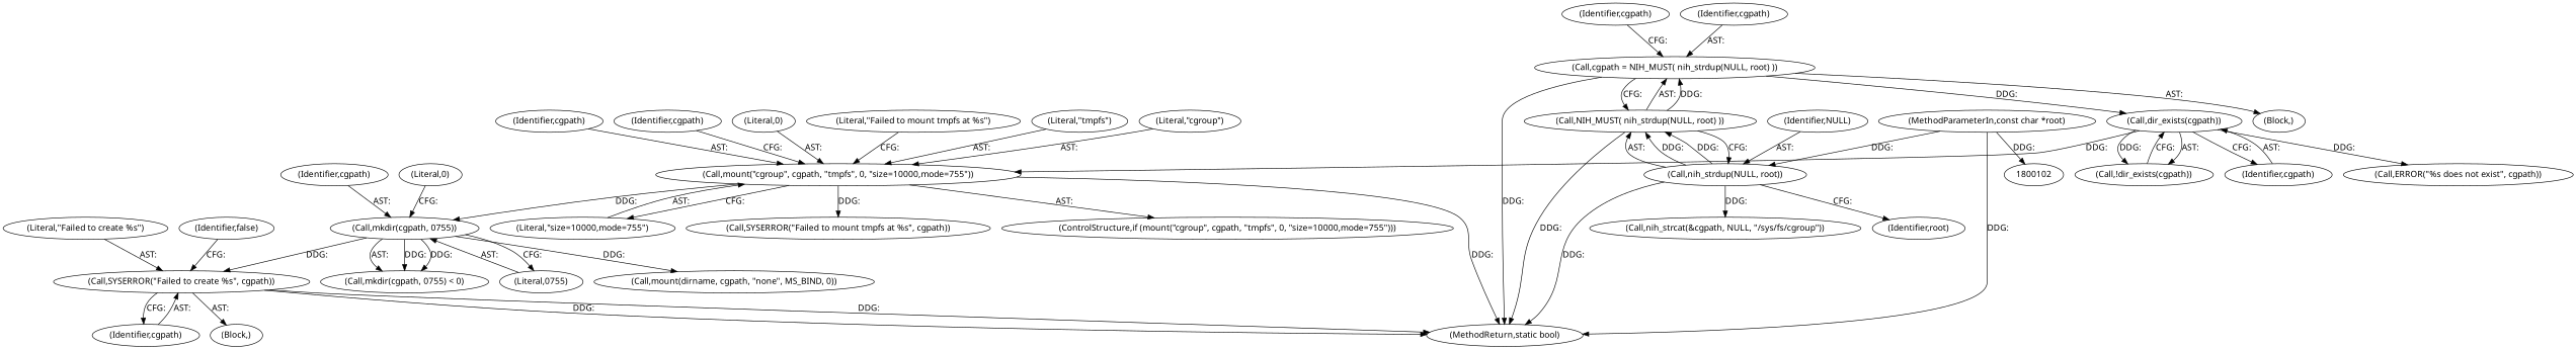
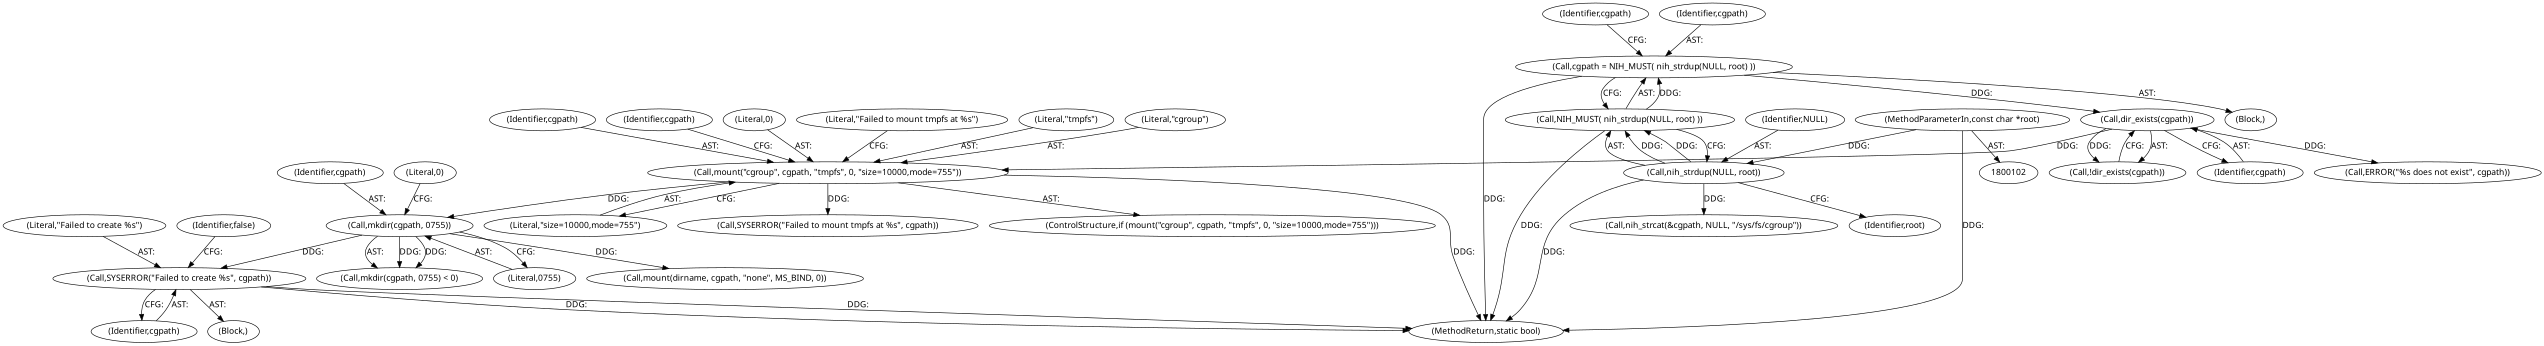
  digraph {
    fontname="Noto Sans"
    node [fontname="Noto Sans"]
    edge [fontname="Noto Sans"]
    n1 [label="(Call,SYSERROR(\"Failed to create %s\", cgpath))"]
    n2 [label="(MethodReturn,static bool)"]
    n3 [label="(Identifier,cgpath)"]
    n4 [label="(Block,)"]
    n5 [label="(Call,mkdir(cgpath, 0755))"]
    n6 [label="(Literal,0755)"]
    n7 [label="(Call,mkdir(cgpath, 0755) < 0)"]
    n8 [label="(Call,mount(dirname, cgpath, \"none\", MS_BIND, 0))"]
    n9 [label="(Call,mount(\"cgroup\", cgpath, \"tmpfs\", 0, \"size=10000,mode=755\"))"]
    n10 [label="(Literal,\"size=10000,mode=755\")"]
    n11 [label="(Call,SYSERROR(\"Failed to mount tmpfs at %s\", cgpath))"]
    n12 [label="(ControlStructure,if (mount(\"cgroup\", cgpath, \"tmpfs\", 0, \"size=10000,mode=755\")))"]
    n13 [label="(Call,dir_exists(cgpath))"]
    n14 [label="(Identifier,cgpath)"]
    n15 [label="(Call,ERROR(\"%s does not exist\", cgpath))"]
    n16 [label="(Call,!dir_exists(cgpath))"]
    n17 [label="(Call,cgpath = NIH_MUST( nih_strdup(NULL, root) ))"]
    n18 [label="(Call,NIH_MUST( nih_strdup(NULL, root) ))"]
    n19 [label="(Block,)"]
    n20 [label="(Call,nih_strdup(NULL, root))"]
    n21 [label="(Call,nih_strcat(&cgpath, NULL, \"/sys/fs/cgroup\"))"]
    n22 [label="(Identifier,root)"]
    n23 [label="(MethodParameterIn,const char *root)"]
    n24 [label=1800102]
    n25 [label="(Identifier,cgpath)"]
    n26 [label="(Identifier,cgpath)"]
    n27 [label="(Identifier,cgpath)"]
    n28 [label="(Identifier,cgpath)"]
    n29 [label="(Literal,\"Failed to create %s\")"]
    n30 [label="(Identifier,false)"]
    n31 [label="(Literal,0)"]
    n32 [label="(Literal,\"Failed to mount tmpfs at %s\")"]
    n33 [label="(Literal,0)"]
    n34 [label="(Identifier,NULL)"]
    n35 [label="(Literal,\"tmpfs\")"]
    n36 [label="(Literal,\"cgroup\")"]
    n37 [label="(Identifier,cgpath)"]
    n1 -> n2 [label="DDG: "]
    n1 -> n2 [label="DDG: "]
    n1 -> n3 [label="CFG: "]
    n1 -> n4 [label="AST: "]
    n3 -> n1 [label="AST: "]
    n5 -> n1 [label="DDG: "]
    n5 -> n6 [label="CFG: "]
    n5 -> n7 [label="AST: "]
    n5 -> n7 [label="DDG: "]
    n5 -> n7 [label="DDG: "]
    n5 -> n8 [label="DDG: "]
    n6 -> n5 [label="AST: "]
    n9 -> n2 [label="DDG: "]
    n9 -> n5 [label="DDG: "]
    n9 -> n10 [label="CFG: "]
    n9 -> n11 [label="DDG: "]
    n9 -> n12 [label="AST: "]
    n10 -> n9 [label="AST: "]
    n13 -> n9 [label="DDG: "]
    n13 -> n14 [label="CFG: "]
    n13 -> n15 [label="DDG: "]
    n13 -> n16 [label="AST: "]
    n13 -> n16 [label="DDG: "]
    n14 -> n13 [label="AST: "]
    n16 -> n13 [label="CFG: "]
    n17 -> n2 [label="DDG: "]
    n17 -> n13 [label="DDG: "]
    n17 -> n18 [label="CFG: "]
    n17 -> n19 [label="AST: "]
    n18 -> n2 [label="DDG: "]
    n18 -> n17 [label="AST: "]
    n18 -> n17 [label="DDG: "]
    n18 -> n20 [label="CFG: "]
    n20 -> n2 [label="DDG: "]
    n20 -> n18 [label="AST: "]
    n20 -> n18 [label="DDG: "]
    n20 -> n18 [label="DDG: "]
    n20 -> n21 [label="DDG: "]
    n20 -> n22 [label="CFG: "]
    n23 -> n2 [label="DDG: "]
    n23 -> n20 [label="DDG: "]
-   n23 -> n24 [label="DDG: "]
+   n23 -> n24 [label="AST: "]
    n25 -> n5 [label="AST: "]
    n26 -> n9 [label="AST: "]
    n27 -> n9 [label="CFG: "]
    n28 -> n17 [label="CFG: "]
    n29 -> n1 [label="AST: "]
    n30 -> n1 [label="CFG: "]
    n31 -> n9 [label="AST: "]
    n32 -> n9 [label="CFG: "]
    n33 -> n5 [label="CFG: "]
    n34 -> n20 [label="AST: "]
    n35 -> n9 [label="AST: "]
    n36 -> n9 [label="AST: "]
    n37 -> n17 [label="AST: "]
  }
